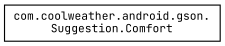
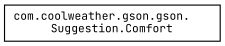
  digraph {
    rankdir=LR
    fontname="JetBrains Mono"
-   n1 [color=black fillcolor=white fontname="JetBrains Mono" fontsize=10 height=0.2 label="com.coolweather.android.gson.\lSuggestion.Comfort" shape=record style=filled width=0.4]
+   n1 [color=black fillcolor=white fontname="JetBrains Mono" fontsize=10 height=0.2 label="com.coolweather.gson.gson.\lSuggestion.Comfort" shape=record style=filled width=0.4]
  }
